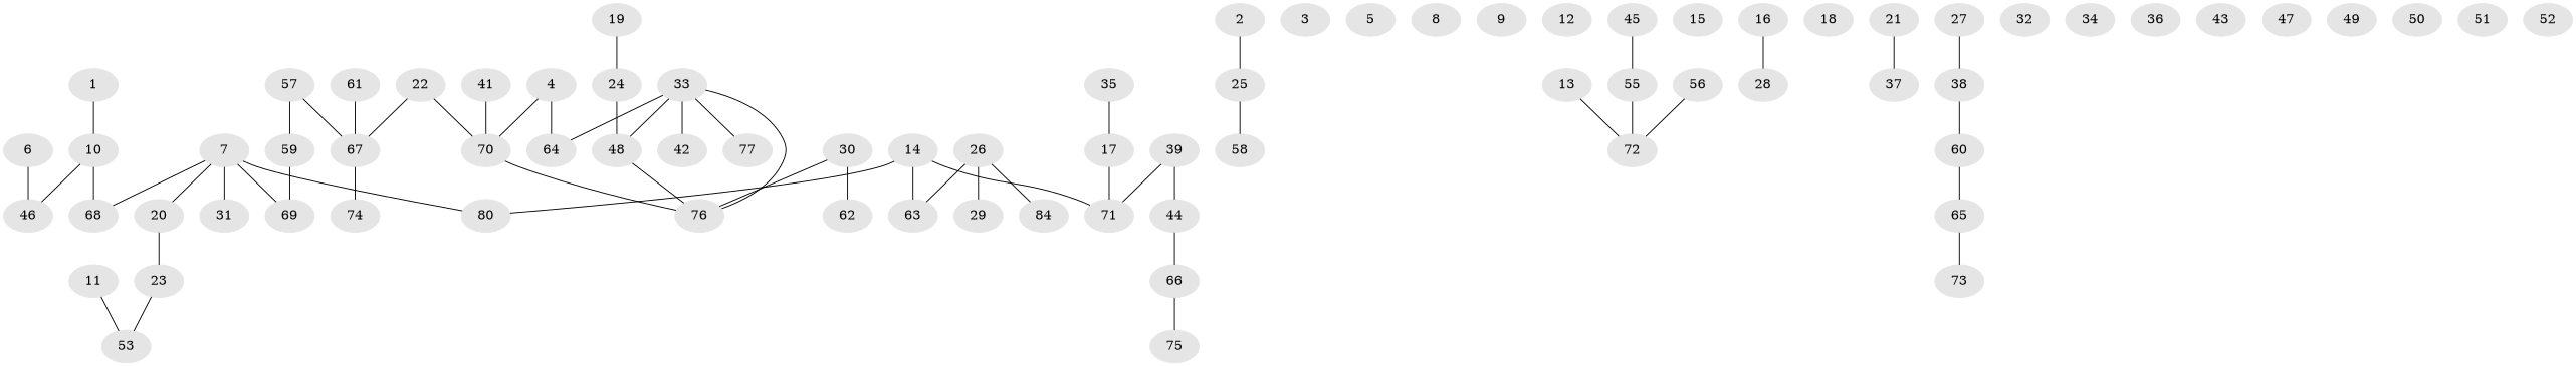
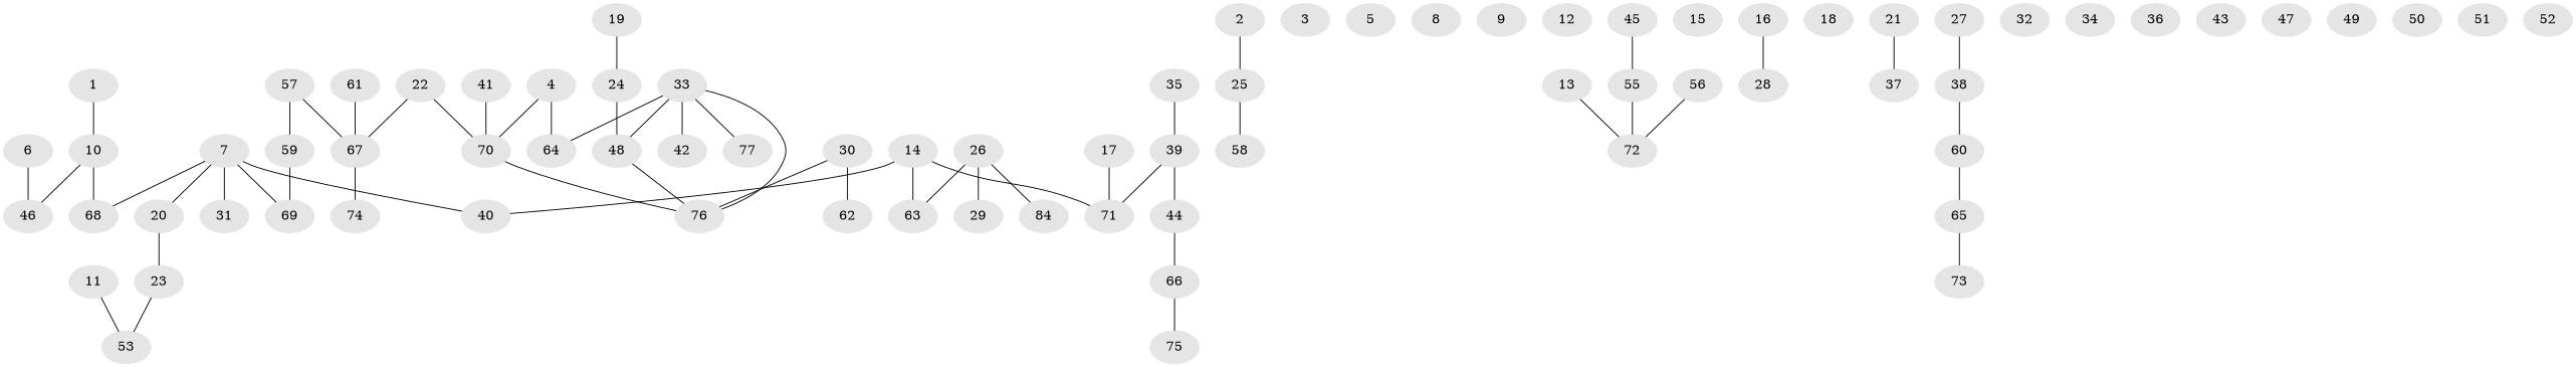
  graph {
    node [color=gray90 style=filled]
    1
    10
    46
    68
    2
    25
    58
    3
    4
    64
    70
    76
    5
    6
    7
    20
    31
    69
-   40 [label=80]
+   40
    23
    8
    9
    11
    53
    12
    13
    72
    14
    63
    71
    17
    15
    16
    28
    18
    19
    24
    48
    21
    37
    22
    67
    74
    26
    29
    n46 [label=84]
    27
    38
    60
    30
    62
    32
    33
    42
    77
    34
    35
    39
    44
    36
    65
    66
    41
    43
    75
    45
    55
    47
    49
    50
    51
    52
    56
    57
    59
    73
    61
    1 -- 10
    10 -- 46
    10 -- 68
    2 -- 25
    25 -- 58
    4 -- 64
    4 -- 70
    70 -- 76
    6 -- 46
    7 -- 68
    7 -- 20
    7 -- 31
    7 -- 69
    7 -- 40
    20 -- 23
    23 -- 53
    11 -- 53
    13 -- 72
    14 -- 40
    14 -- 63
    14 -- 71
    17 -- 71
    16 -- 28
    19 -- 24
    24 -- 48
    48 -- 76
    21 -- 37
    22 -- 70
    22 -- 67
    67 -- 74
    26 -- 63
    26 -- 29
    26 -- n46
    27 -- 38
    38 -- 60
    60 -- 65
    30 -- 76
    30 -- 62
    33 -- 64
    33 -- 76
    33 -- 48
    33 -- 42
    33 -- 77
-   35 -- 17
+   35 -- 39
    39 -- 71
    39 -- 44
    44 -- 66
    65 -- 73
    66 -- 75
    41 -- 70
    45 -- 55
    55 -- 72
    56 -- 72
    57 -- 67
    57 -- 59
    59 -- 69
    61 -- 67
  }
